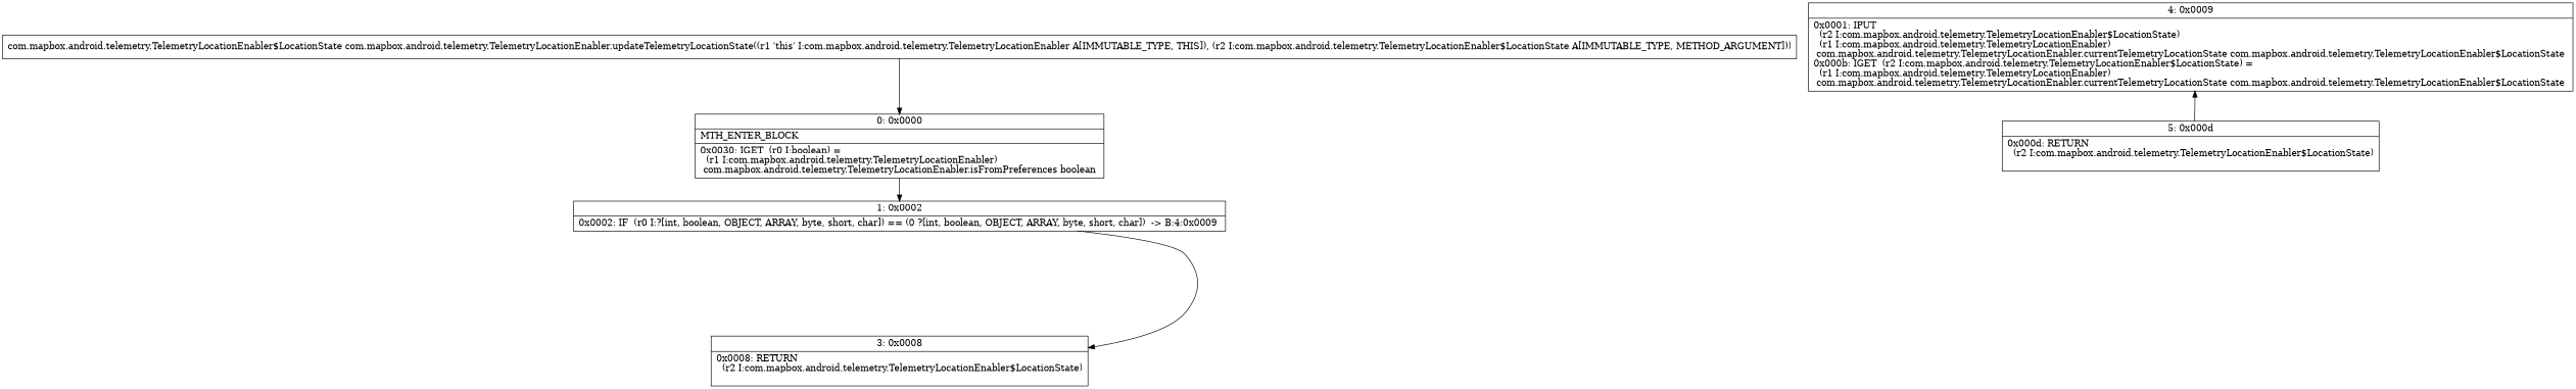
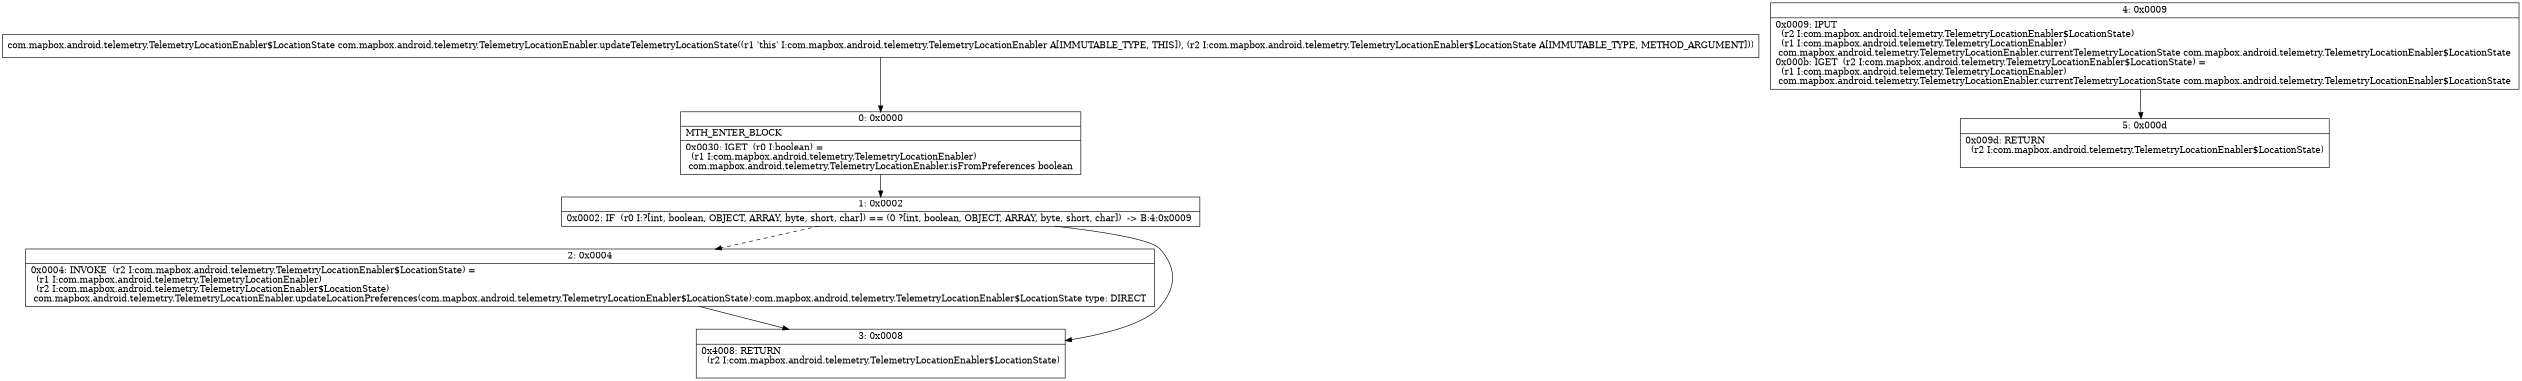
  digraph {
    node [shape=record]
    n1 [label="{0\:\ 0x0000|MTH_ENTER_BLOCK\l|0x0030: IGET  (r0 I:boolean) = \l  (r1 I:com.mapbox.android.telemetry.TelemetryLocationEnabler)\l com.mapbox.android.telemetry.TelemetryLocationEnabler.isFromPreferences boolean \l}"]
    n2 [label="{1\:\ 0x0002|0x0002: IF  (r0 I:?[int, boolean, OBJECT, ARRAY, byte, short, char]) == (0 ?[int, boolean, OBJECT, ARRAY, byte, short, char])  \-\> B:4:0x0009 \l}"]
-   n4 [label="{3\:\ 0x0008|0x0008: RETURN  \l  (r2 I:com.mapbox.android.telemetry.TelemetryLocationEnabler$LocationState)\l \l}"]
-   n5 [label="{4\:\ 0x0009|0x0001: IPUT  \l  (r2 I:com.mapbox.android.telemetry.TelemetryLocationEnabler$LocationState)\l  (r1 I:com.mapbox.android.telemetry.TelemetryLocationEnabler)\l com.mapbox.android.telemetry.TelemetryLocationEnabler.currentTelemetryLocationState com.mapbox.android.telemetry.TelemetryLocationEnabler$LocationState \l0x000b: IGET  (r2 I:com.mapbox.android.telemetry.TelemetryLocationEnabler$LocationState) = \l  (r1 I:com.mapbox.android.telemetry.TelemetryLocationEnabler)\l com.mapbox.android.telemetry.TelemetryLocationEnabler.currentTelemetryLocationState com.mapbox.android.telemetry.TelemetryLocationEnabler$LocationState \l}"]
-   n6 [label="{5\:\ 0x000d|0x000d: RETURN  \l  (r2 I:com.mapbox.android.telemetry.TelemetryLocationEnabler$LocationState)\l \l}"]
+   n3 [label="{2\:\ 0x0004|0x0004: INVOKE  (r2 I:com.mapbox.android.telemetry.TelemetryLocationEnabler$LocationState) = \l  (r1 I:com.mapbox.android.telemetry.TelemetryLocationEnabler)\l  (r2 I:com.mapbox.android.telemetry.TelemetryLocationEnabler$LocationState)\l com.mapbox.android.telemetry.TelemetryLocationEnabler.updateLocationPreferences(com.mapbox.android.telemetry.TelemetryLocationEnabler$LocationState):com.mapbox.android.telemetry.TelemetryLocationEnabler$LocationState type: DIRECT \l}"]
+   n4 [label="{3\:\ 0x0008|0x4008: RETURN  \l  (r2 I:com.mapbox.android.telemetry.TelemetryLocationEnabler$LocationState)\l \l}"]
+   n5 [label="{4\:\ 0x0009|0x0009: IPUT  \l  (r2 I:com.mapbox.android.telemetry.TelemetryLocationEnabler$LocationState)\l  (r1 I:com.mapbox.android.telemetry.TelemetryLocationEnabler)\l com.mapbox.android.telemetry.TelemetryLocationEnabler.currentTelemetryLocationState com.mapbox.android.telemetry.TelemetryLocationEnabler$LocationState \l0x000b: IGET  (r2 I:com.mapbox.android.telemetry.TelemetryLocationEnabler$LocationState) = \l  (r1 I:com.mapbox.android.telemetry.TelemetryLocationEnabler)\l com.mapbox.android.telemetry.TelemetryLocationEnabler.currentTelemetryLocationState com.mapbox.android.telemetry.TelemetryLocationEnabler$LocationState \l}"]
+   n6 [label="{5\:\ 0x000d|0x009d: RETURN  \l  (r2 I:com.mapbox.android.telemetry.TelemetryLocationEnabler$LocationState)\l \l}"]
    n7 [label="{com.mapbox.android.telemetry.TelemetryLocationEnabler$LocationState com.mapbox.android.telemetry.TelemetryLocationEnabler.updateTelemetryLocationState((r1 'this' I:com.mapbox.android.telemetry.TelemetryLocationEnabler A[IMMUTABLE_TYPE, THIS]), (r2 I:com.mapbox.android.telemetry.TelemetryLocationEnabler$LocationState A[IMMUTABLE_TYPE, METHOD_ARGUMENT])) }"]
    n1 -> n2
+   n2 -> n3 [style=dashed]
    n2 -> n4
-   n6 -> n5
+   n3 -> n4
+   n5 -> n6
    n7 -> n1
  }
